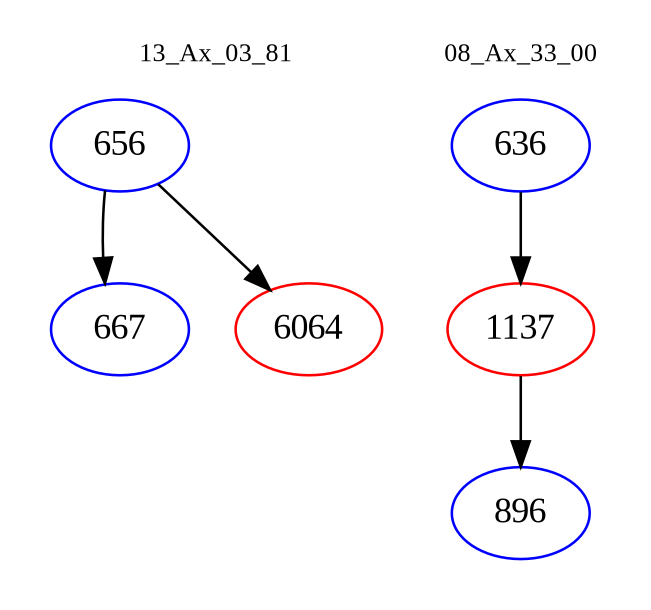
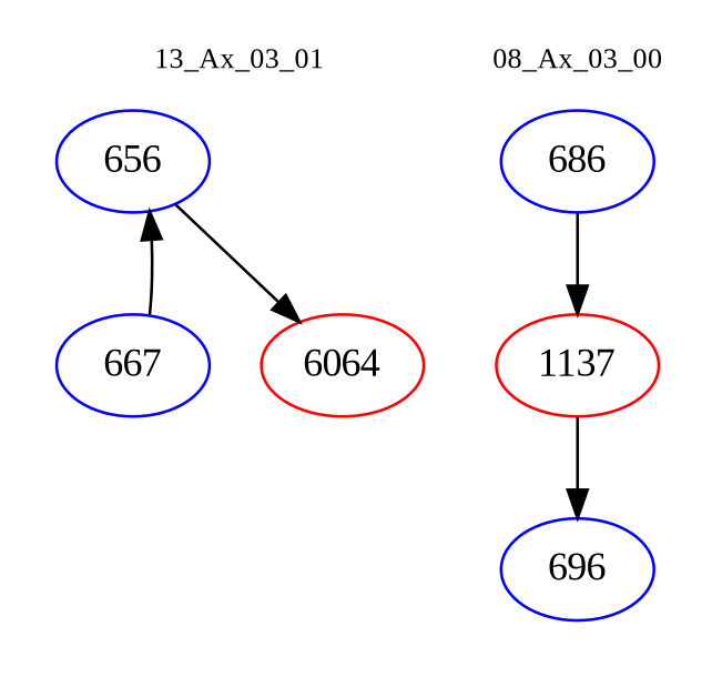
  digraph {
    fontname="Liberation Serif"
    node [color=blue fontname="Liberation Serif"]
    edge [color=black fontname="Liberation Serif"]
    n1 [label=656]
    n2 [label=667]
    n3 [color=red label=6064]
-   n4 [label=636]
-   n5 [label=896]
+   n4 [label=686]
+   n5 [label=696]
    n6 [color=red label=1137]
    subgraph cluster_1 {
      color=white
      fontsize=10
-     label="13_Ax_03_81"
+     label="13_Ax_03_01"
      n1
      n2
      n3
    }
    subgraph cluster_2 {
      color=white
      fontsize=10
-     label="08_Ax_33_00"
+     label="08_Ax_03_00"
      n4
      n5
      n6
    }
-   n1 -> n2
+   n2 -> n1
    n1 -> n3
    n4 -> n6
    n6 -> n5
  }
